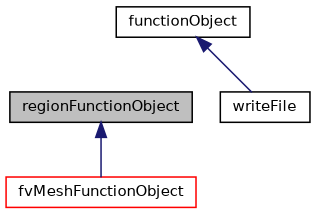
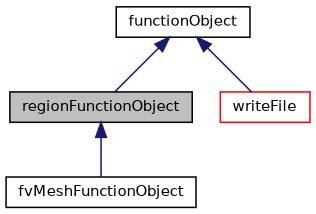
  digraph {
    node [color=black fontname=Helvetica fontsize=10 shape=record]
    edge [color=midnightblue dir=back fontname=Helvetica fontsize=10 labelfontname=Helvetica labelfontsize=10 style=solid]
    n1 [fillcolor=grey75 fontcolor=black height=0.2 label=regionFunctionObject style=filled width=0.4]
-   n2 [color=red height=0.2 label=fvMeshFunctionObject width=0.4]
-   n3 [height=0.2 label=writeFile width=0.4]
+   n2 [height=0.2 label=fvMeshFunctionObject width=0.4]
+   n3 [color=red height=0.2 label=writeFile width=0.4]
    n4 [height=0.2 label=functionObject width=0.4]
    n1 -> n2
+   n4 -> n1
    n4 -> n3
  }
